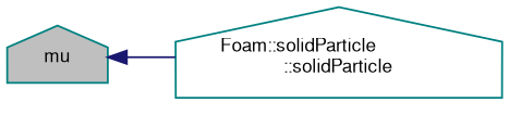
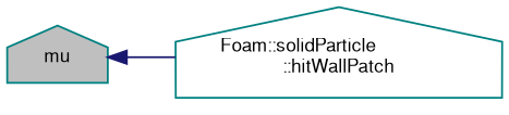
  digraph {
    rankdir=LR
    node [color=teal fontname=FreeSans fontsize=10 shape=house]
    n1 [fillcolor=grey75 fontcolor=black height=0.2 label=mu style=filled width=0.4]
-   n2 [height=0.2 label="Foam::solidParticle\l::solidParticle" width=0.4]
+   n2 [height=0.2 label="Foam::solidParticle\l::hitWallPatch" width=0.4]
    n1 -> n2 [color=midnightblue dir=back fontname=FreeSans fontsize=10 labelfontname=FreeSans labelfontsize=10 style=solid]
  }
